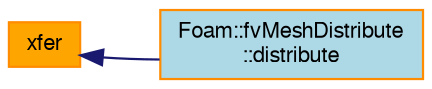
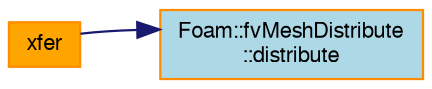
  digraph {
    rankdir=LR
    node [color=darkorange fontname=FreeSans fontsize=10 shape=record style=filled]
    n1 [fillcolor=orange fontcolor=black height=0.2 label=xfer width=0.4]
    n2 [height=0.2 label="Foam::fvMeshDistribute\l::distribute" width=0.4 fillcolor=lightblue]
-   n1 -> n2 [color=midnightblue dir=back fontname=FreeSans fontsize=10 labelfontname=FreeSans labelfontsize=10 style=solid]
+   n2 -> n1 [color=midnightblue dir=back fontname=FreeSans fontsize=10 labelfontname=FreeSans labelfontsize=10 style=solid]
  }
